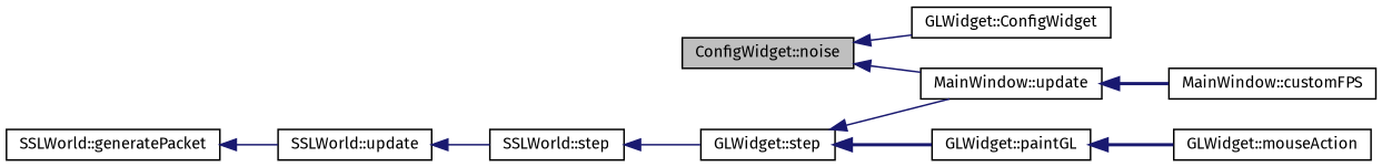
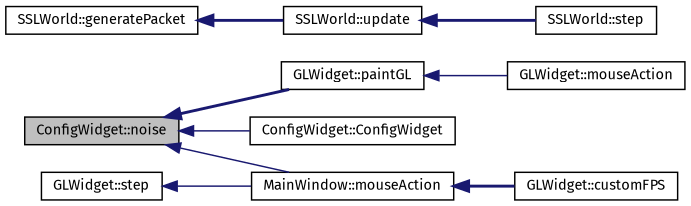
  digraph {
    fontname="Fira Sans"
    rankdir=LR
    node [color=black fillcolor=white fontname="Fira Sans" fontsize=10 shape=record style=filled]
    edge [color=midnightblue dir=back fontname="Fira Sans" fontsize=10 labelfontname=Helvetica labelfontsize=10 style=solid]
    n1 [fillcolor=grey75 fontcolor=black height=0.2 label="ConfigWidget::noise" width=0.4]
-   n2 [height=0.2 label="GLWidget::ConfigWidget" width=0.4]
-   n3 [height=0.2 label="MainWindow::update" width=0.4]
+   n2 [height=0.2 label="ConfigWidget::ConfigWidget" width=0.4]
+   n3 [height=0.2 label="MainWindow::mouseAction" width=0.4]
    n4 [height=0.2 label="SSLWorld::generatePacket" width=0.4]
    n5 [height=0.2 label="SSLWorld::update" width=0.4]
-   n6 [height=0.2 label="MainWindow::customFPS" width=0.4]
+   n6 [height=0.2 label="GLWidget::customFPS" width=0.4]
    n7 [height=0.2 label="SSLWorld::step" width=0.4]
    n8 [height=0.2 label="GLWidget::step" width=0.4]
    n9 [height=0.2 label="GLWidget::paintGL" width=0.4]
    n10 [height=0.2 label="GLWidget::mouseAction" width=0.4]
    n1 -> n2
    n1 -> n3
    n3 -> n6 [style=bold]
-   n4 -> n5
-   n5 -> n7
-   n7 -> n8
+   n4 -> n5 [style=bold]
+   n5 -> n7 [style=bold]
    n8 -> n3
-   n8 -> n9 [style=bold]
-   n9 -> n10 [style=bold]
+   n1 -> n9 [style=bold]
+   n9 -> n10
  }
